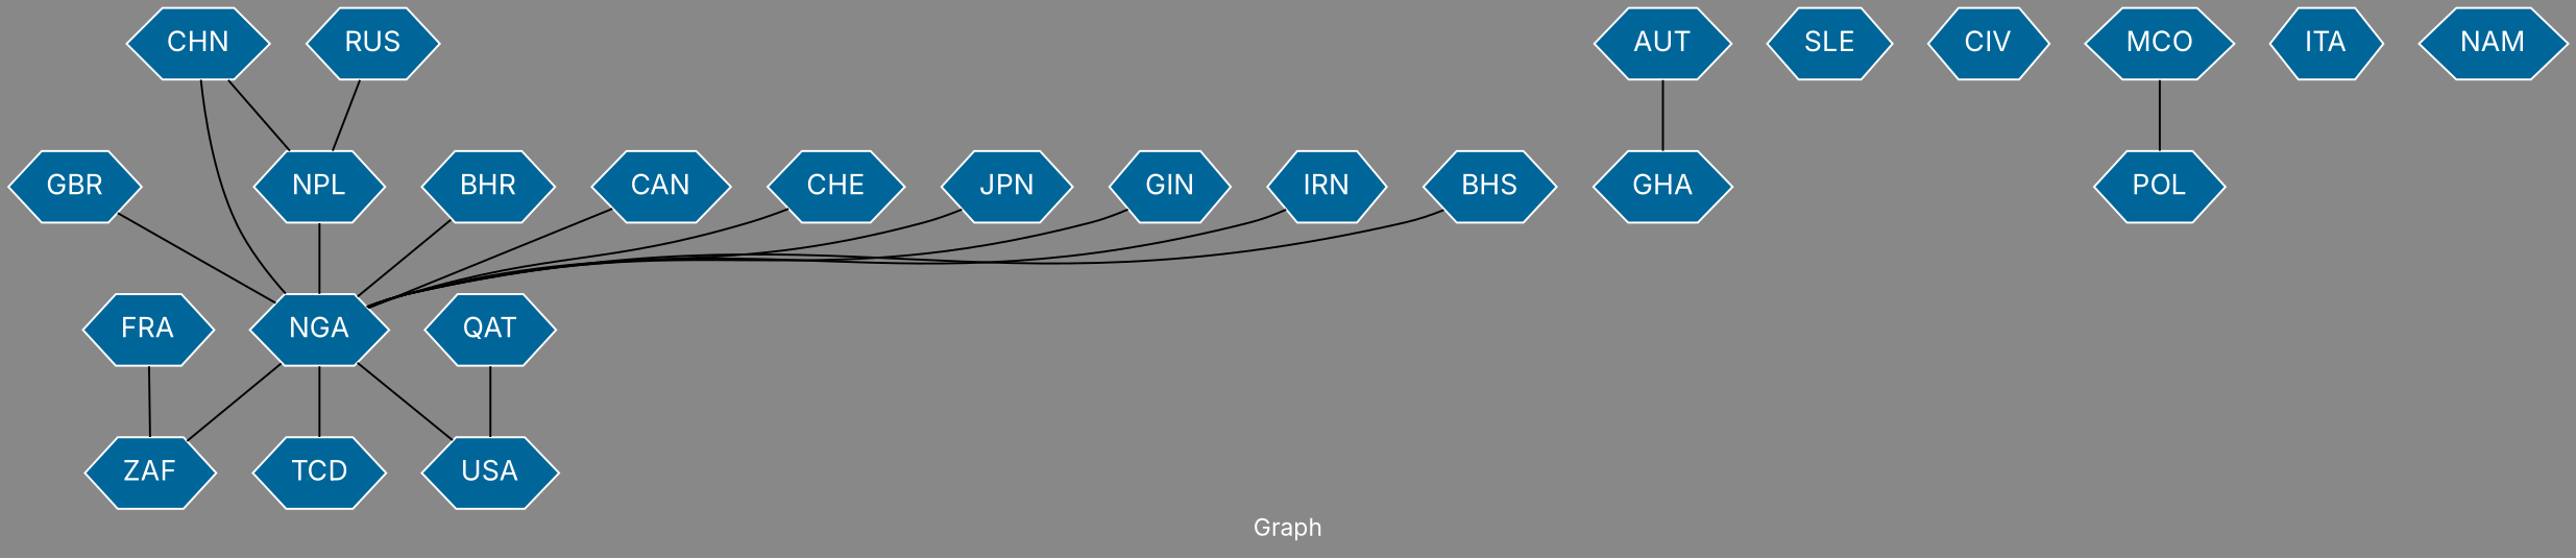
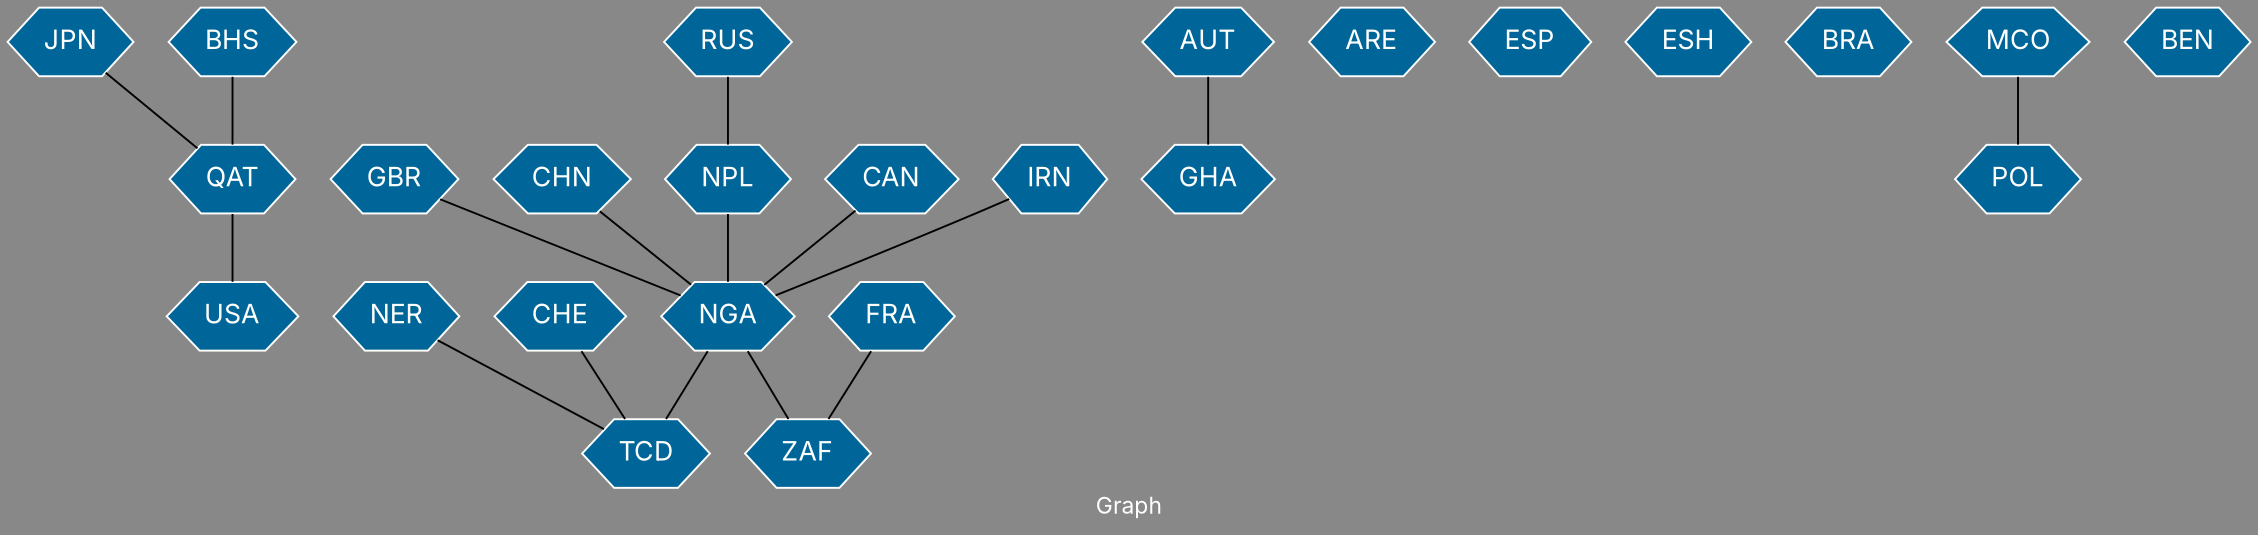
  graph {
    bgcolor="#888888"
    fontcolor=white
    fontname=Inter
    fontsize=12
    label="Graph"
    node [color=white fillcolor="#006699" fontcolor=white fontname=Inter shape=hexagon style=filled]
    edge [arrowhead=open color=black fontcolor=white fontname=Inter fontsize=12 weight=1]
    n1 [label=USA]
+   n2 [label=NER]
    n3 [label=TCD]
    n4 [label=NGA]
    n5 [label=ZAF]
    n6 [label=GBR]
    n7 [label=CHN]
    n8 [label=NPL]
    n9 [label=FRA]
    n10 [label=AUT]
    n11 [label=GHA]
-   n13 [label=BHR]
+   n12 [label=ARE]
+   n14 [label=ESP]
    n15 [label=CAN]
    n16 [label=CHE]
    n17 [label=JPN]
-   n18 [label=GIN]
-   n21 [label=SLE]
-   n22 [label=CIV]
+   n19 [label=ESH]
+   n20 [label=BRA]
    n23 [label=MCO]
    n24 [label=POL]
-   n26 [label=ITA]
+   n25 [label=BEN]
    n27 [label=IRN]
    n28 [label=QAT]
    n29 [label=RUS]
-   n30 [label=NAM]
    n31 [label=BHS]
-   n4 -- n1
+   n2 -- n3 [weight=2]
    n4 -- n3 [weight=4]
    n4 -- n5 [weight=2]
    n6 -- n4 [weight=5]
    n7 -- n4 [weight=2]
-   n7 -- n8
    n8 -- n4 [weight=5]
    n9 -- n5
    n10 -- n11
-   n13 -- n4
    n15 -- n4 [weight=3]
-   n16 -- n4
-   n17 -- n4
-   n18 -- n4
+   n16 -- n3
+   n17 -- n28
    n23 -- n24
    n27 -- n4
    n28 -- n1
    n29 -- n8
-   n31 -- n4 [weight=2]
+   n31 -- n28 [weight=2]
  }
